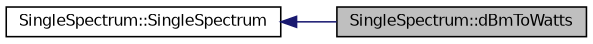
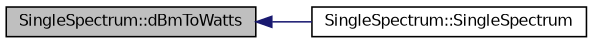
  digraph {
    rankdir=LR
    node [color=black fontname=Helvetica fontsize=10 shape=record style=filled]
    n1 [fillcolor=grey75 fontcolor=black height=0.2 label="SingleSpectrum::dBmToWatts" width=0.4]
    n2 [fillcolor=white height=0.2 label="SingleSpectrum::SingleSpectrum" width=0.4]
-   n2 -> n1 [color=midnightblue dir=back fontname=Helvetica fontsize=10 labelfontname=Helvetica labelfontsize=10 style=solid]
+   n1 -> n2 [color=midnightblue dir=back fontname=Helvetica fontsize=10 labelfontname=Helvetica labelfontsize=10 style=solid]
  }
